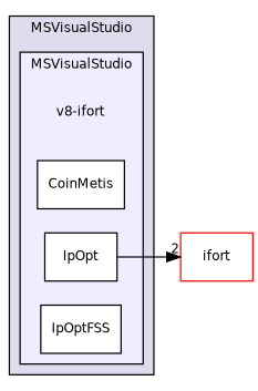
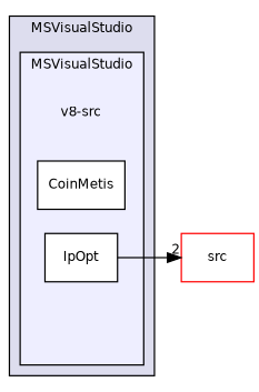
  digraph {
    compound=true
    rankdir=LR
    node [fontname=Helvetica fontsize=10 shape=box color=black fillcolor=white style=filled]
-   n1 [label="v8-ifort" shape=plaintext color="" fillcolor="" style=""]
+   n1 [label="v8-src" shape=plaintext color="" fillcolor="" style=""]
    n2 [label=CoinMetis]
    n3 [label=IpOpt]
-   n4 [label=IpOptFSS]
-   n5 [color=red label=ifort]
+   n5 [color=red label=src]
    subgraph cluster_1 {
      bgcolor="#ddddee"
      fontname=Helvetica
      fontsize=10
      label=MSVisualStudio
      pencolor=black
      subgraph cluster_2 {
        bgcolor="#eeeeff"
        fontname=Helvetica
        fontsize=10
        pencolor=black
        n1
        n2
        n3
-       n4
      }
    }
    n3 -> n5 [headlabel=2 labeldistance=1.5 labelfontname=Helvetica labelfontsize=10]
  }
